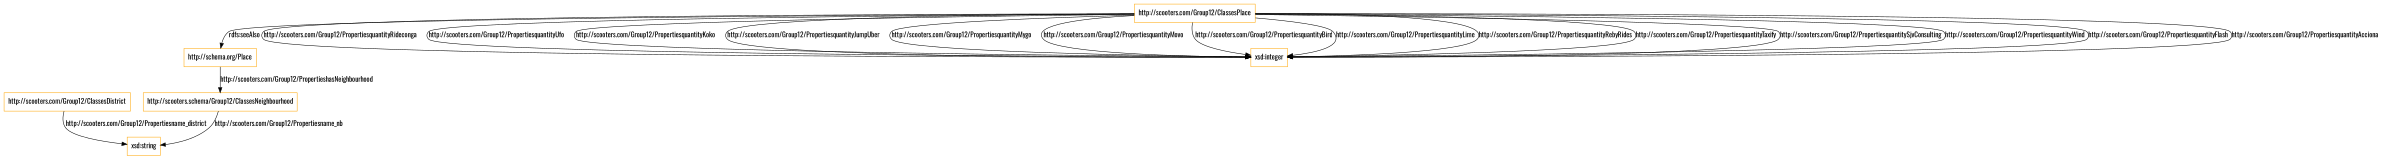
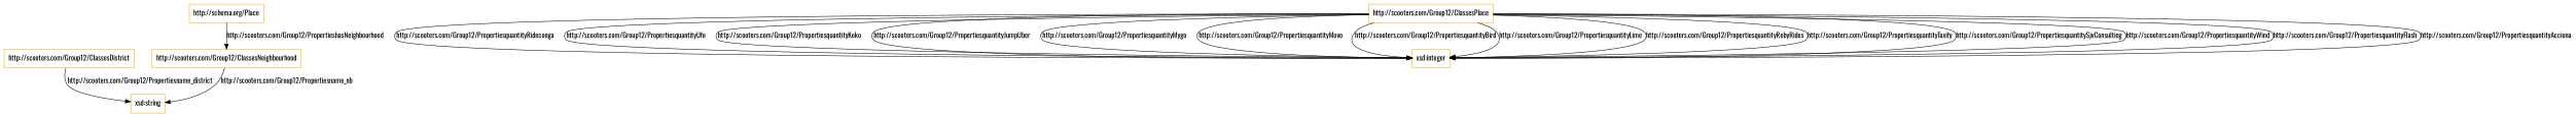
  digraph {
    fontname=Oswald
    rankdir=TB
    node [color=orange fontname=Oswald shape=rectangle]
    edge [fontname=Oswald]
-   "http://scooters.com/Group12/ClassesNeighbourhood" [label="http://scooters.schema/Group12/ClassesNeighbourhood"]
+   "http://scooters.com/Group12/ClassesNeighbourhood"
    "xsd:string"
    "http://scooters.com/Group12/ClassesDistrict"
    "http://scooters.com/Group12/ClassesPlace"
    "http://schema.org/Place"
    "xsd:integer"
    "http://scooters.com/Group12/ClassesNeighbourhood" -> "xsd:string" [label="http://scooters.com/Group12/Propertiesname_nb"]
    "http://scooters.com/Group12/ClassesDistrict" -> "xsd:string" [label="http://scooters.com/Group12/Propertiesname_district"]
-   "http://scooters.com/Group12/ClassesPlace" -> "http://schema.org/Place" [label="rdfs:seeAlso"]
    "http://scooters.com/Group12/ClassesPlace" -> "xsd:integer" [label="http://scooters.com/Group12/PropertiesquantityRideconga"]
    "http://scooters.com/Group12/ClassesPlace" -> "xsd:integer" [label="http://scooters.com/Group12/PropertiesquantityUfo"]
    "http://scooters.com/Group12/ClassesPlace" -> "xsd:integer" [label="http://scooters.com/Group12/PropertiesquantityKoko"]
    "http://scooters.com/Group12/ClassesPlace" -> "xsd:integer" [label="http://scooters.com/Group12/PropertiesquantityJumpUber"]
    "http://scooters.com/Group12/ClassesPlace" -> "xsd:integer" [label="http://scooters.com/Group12/PropertiesquantityMygo"]
    "http://scooters.com/Group12/ClassesPlace" -> "xsd:integer" [label="http://scooters.com/Group12/PropertiesquantityMovo"]
    "http://scooters.com/Group12/ClassesPlace" -> "xsd:integer" [label="http://scooters.com/Group12/PropertiesquantityBird"]
    "http://scooters.com/Group12/ClassesPlace" -> "xsd:integer" [label="http://scooters.com/Group12/PropertiesquantityLime"]
    "http://scooters.com/Group12/ClassesPlace" -> "xsd:integer" [label="http://scooters.com/Group12/PropertiesquantityRebyRides"]
    "http://scooters.com/Group12/ClassesPlace" -> "xsd:integer" [label="http://scooters.com/Group12/PropertiesquantityTaxify"]
    "http://scooters.com/Group12/ClassesPlace" -> "xsd:integer" [label="http://scooters.com/Group12/PropertiesquantitySjvConsulting"]
    "http://scooters.com/Group12/ClassesPlace" -> "xsd:integer" [label="http://scooters.com/Group12/PropertiesquantityWind"]
    "http://scooters.com/Group12/ClassesPlace" -> "xsd:integer" [label="http://scooters.com/Group12/PropertiesquantityFlash"]
    "http://scooters.com/Group12/ClassesPlace" -> "xsd:integer" [label="http://scooters.com/Group12/PropertiesquantityAcciona"]
    "http://schema.org/Place" -> "http://scooters.com/Group12/ClassesNeighbourhood" [label="http://scooters.com/Group12/PropertieshasNeighbourhood"]
  }
